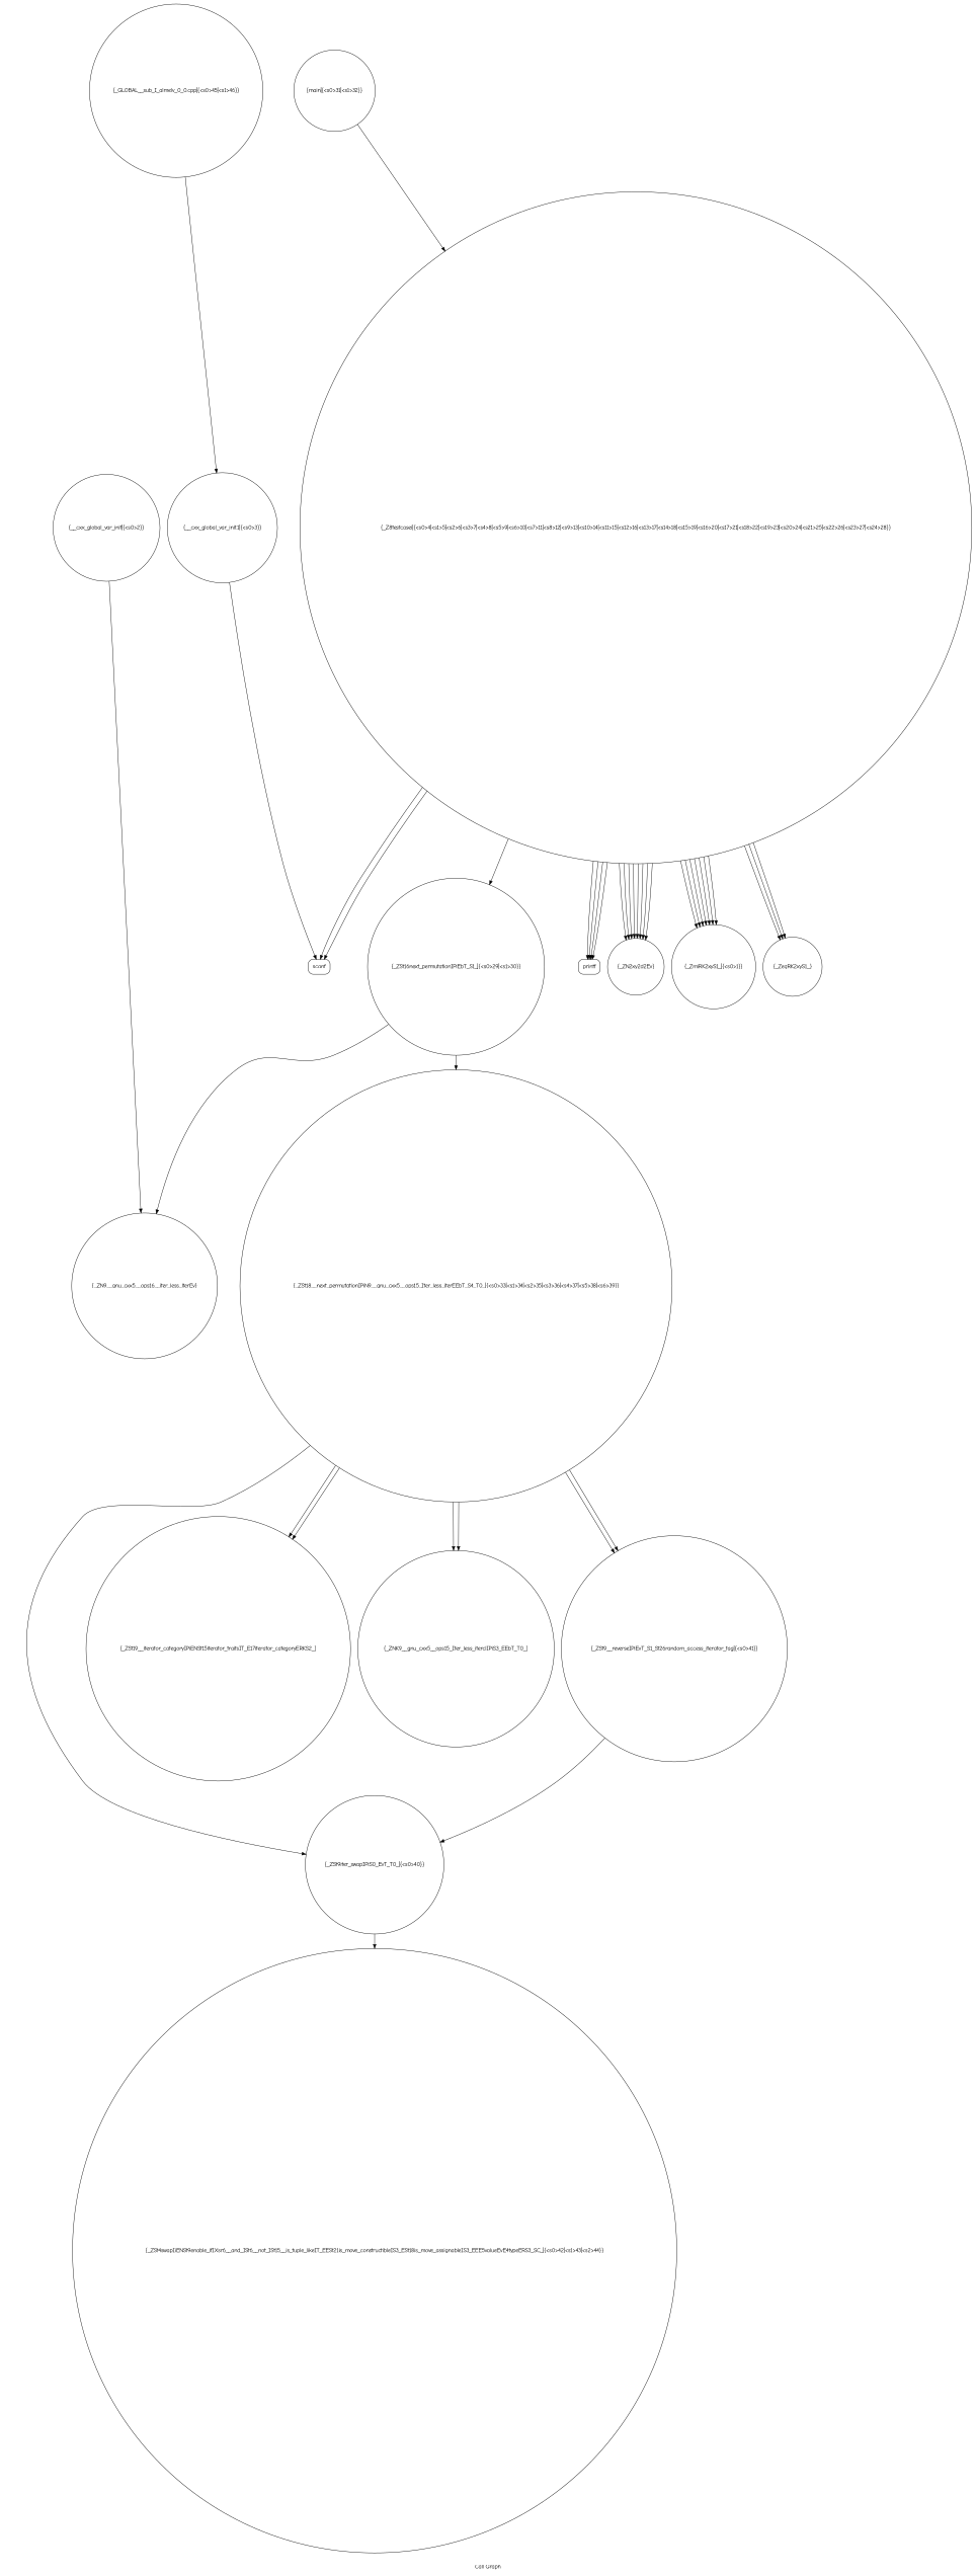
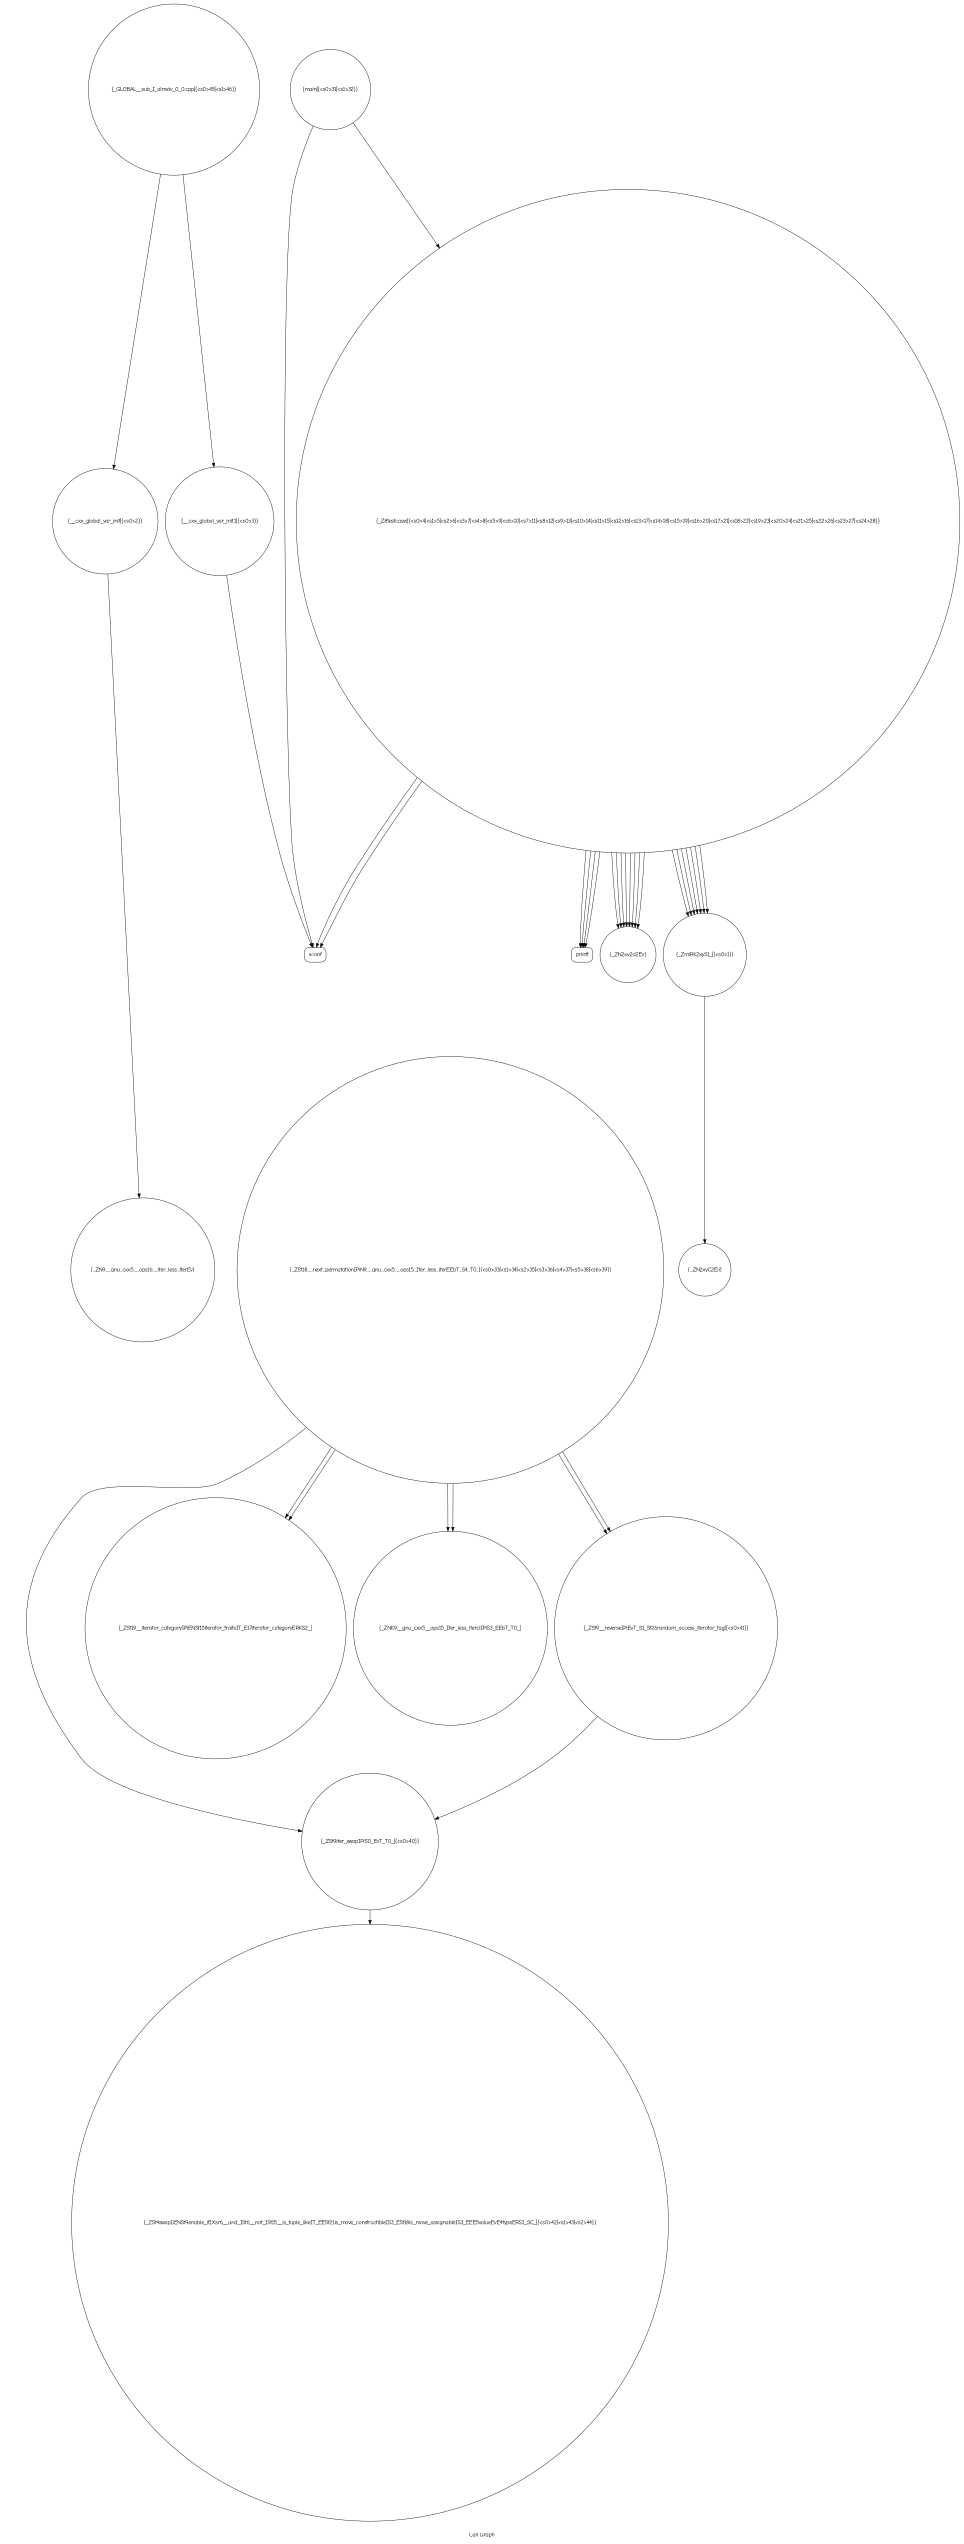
  digraph {
    fontname="Comic Neue"
    label="Call Graph"
    node [fontname="Comic Neue" shape=circle]
    edge [color=black fontname="Comic Neue" tailport=s0]
    n1 [label="{_ZmiRK2xyS1_|{<s0>1}}"]
+   n2 [label="{_ZN2xyC2Eii}"]
    n3 [label="{scanf}" shape=Mrecord]
    n4 [label="{_ZSt9iter_swapIPiS0_EvT_T0_|{<s0>40}}"]
    n5 [label="{_ZSt4swapIiENSt9enable_ifIXsr6__and_ISt6__not_ISt15__is_tuple_likeIT_EESt21is_move_constructibleIS3_ESt18is_move_assignableIS3_EEE5valueEvE4typeERS3_SC_|{<s0>42|<s1>43|<s2>44}}"]
-   n6 [label="{_ZeqRK2xyS1_}"]
-   n7 [label="{_ZSt16next_permutationIPiEbT_S1_|{<s0>29|<s1>30}}"]
    n8 [label="{_ZN9__gnu_cxx5__ops16__iter_less_iterEv}"]
    n9 [label="{_ZSt18__next_permutationIPiN9__gnu_cxx5__ops15_Iter_less_iterEEbT_S4_T0_|{<s0>33|<s1>34|<s2>35|<s3>36|<s4>37|<s5>38|<s6>39}}"]
    n10 [label="{_ZSt19__iterator_categoryIPiENSt15iterator_traitsIT_E17iterator_categoryERKS2_}"]
    n11 [label="{_ZNK9__gnu_cxx5__ops15_Iter_less_iterclIPiS3_EEbT_T0_}"]
    n12 [label="{_ZSt9__reverseIPiEvT_S1_St26random_access_iterator_tag|{<s0>41}}"]
    n13 [label="{__cxx_global_var_init.1|{<s0>3}}"]
    n14 [label="{printf}" shape=Mrecord]
    n15 [label="{_ZN2xy2d2Ev}"]
    n16 [label="{__cxx_global_var_init|{<s0>2}}"]
    n17 [label="{main|{<s0>31|<s1>32}}"]
    n18 [label="{_Z8testcasei|{<s0>4|<s1>5|<s2>6|<s3>7|<s4>8|<s5>9|<s6>10|<s7>11|<s8>12|<s9>13|<s10>14|<s11>15|<s12>16|<s13>17|<s14>18|<s15>19|<s16>20|<s17>21|<s18>22|<s19>23|<s20>24|<s21>25|<s22>26|<s23>27|<s24>28}}"]
    n19 [label="{_GLOBAL__sub_I_almelv_0_0.cpp|{<s0>45|<s1>46}}"]
+   n1 -> n2
    n4 -> n5
-   n7 -> n8
-   n7 -> n9 [tailport=s1]
    n9 -> n4 [tailport=s2]
    n9 -> n10 [tailport=s3]
    n9 -> n10 [tailport=s5]
    n9 -> n11
    n9 -> n11 [tailport=s1]
    n9 -> n12 [tailport=s4]
    n9 -> n12 [tailport=s6]
    n12 -> n4
    n13 -> n3
    n16 -> n8
+   n17 -> n3
    n17 -> n18 [tailport=s1]
    n18 -> n1 [tailport=s7]
    n18 -> n1 [tailport=s8]
    n18 -> n1 [tailport=s9]
    n18 -> n1 [tailport=s10]
    n18 -> n1 [tailport=s11]
    n18 -> n1 [tailport=s12]
    n18 -> n1 [tailport=s13]
    n18 -> n3 [tailport=s1]
    n18 -> n3 [tailport=s2]
-   n18 -> n6 [tailport=s3]
-   n18 -> n6 [tailport=s4]
-   n18 -> n6 [tailport=s5]
-   n18 -> n7 [tailport=s23]
    n18 -> n14
    n18 -> n14 [tailport=s6]
    n18 -> n14 [tailport=s22]
    n18 -> n14 [tailport=s24]
    n18 -> n15 [tailport=s14]
    n18 -> n15 [tailport=s15]
    n18 -> n15 [tailport=s16]
    n18 -> n15 [tailport=s17]
    n18 -> n15 [tailport=s18]
    n18 -> n15 [tailport=s19]
    n18 -> n15 [tailport=s20]
    n18 -> n15 [tailport=s21]
    n19 -> n13 [tailport=s1]
+   n19 -> n16
  }
